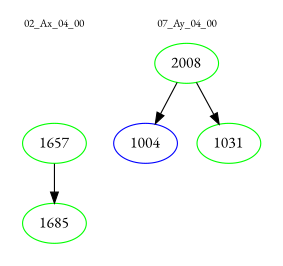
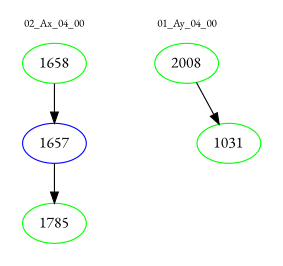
  digraph {
    fontname="EB Garamond"
    node [color=green fontname="EB Garamond"]
    edge [color=black fontname="EB Garamond"]
-   n2 [label=1657]
-   n3 [label=1685]
+   n1 [label=1658]
+   n2 [color=blue label=1657]
+   n3 [label=1785]
    n4 [label=2008]
-   n5 [color=blue label=1004]
    n6 [label=1031]
    subgraph cluster_1 {
      color=white
      fontsize=10
      label="02_Ax_04_00"
+     n1
      n2
      n3
    }
    subgraph cluster_2 {
      color=white
      fontsize=10
-     label="07_Ay_04_00"
+     label="01_Ay_04_00"
      n4
-     n5
      n6
    }
+   n1 -> n2
    n2 -> n3
-   n4 -> n5
    n4 -> n6
  }
